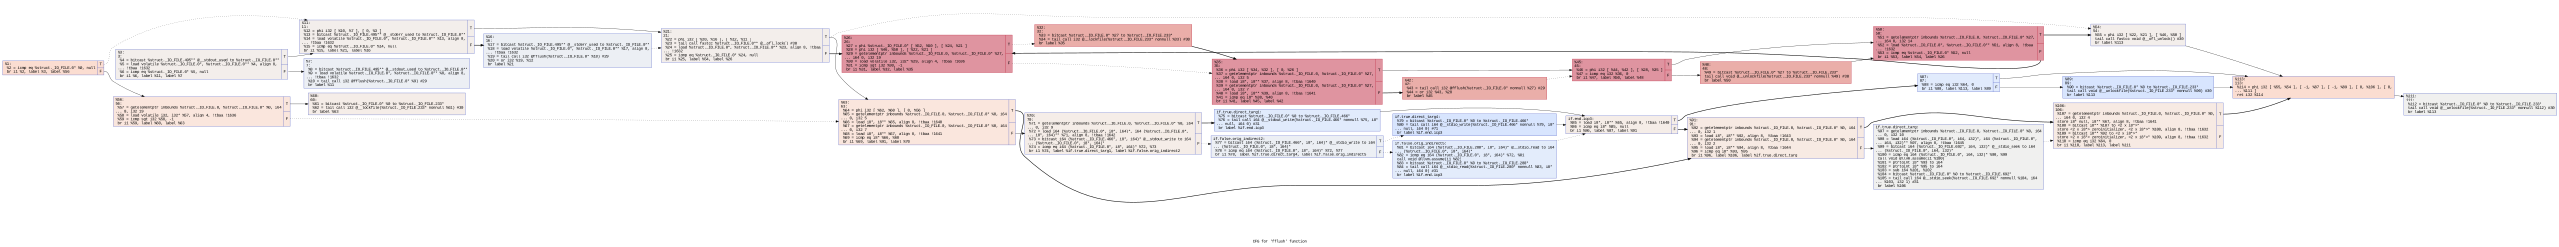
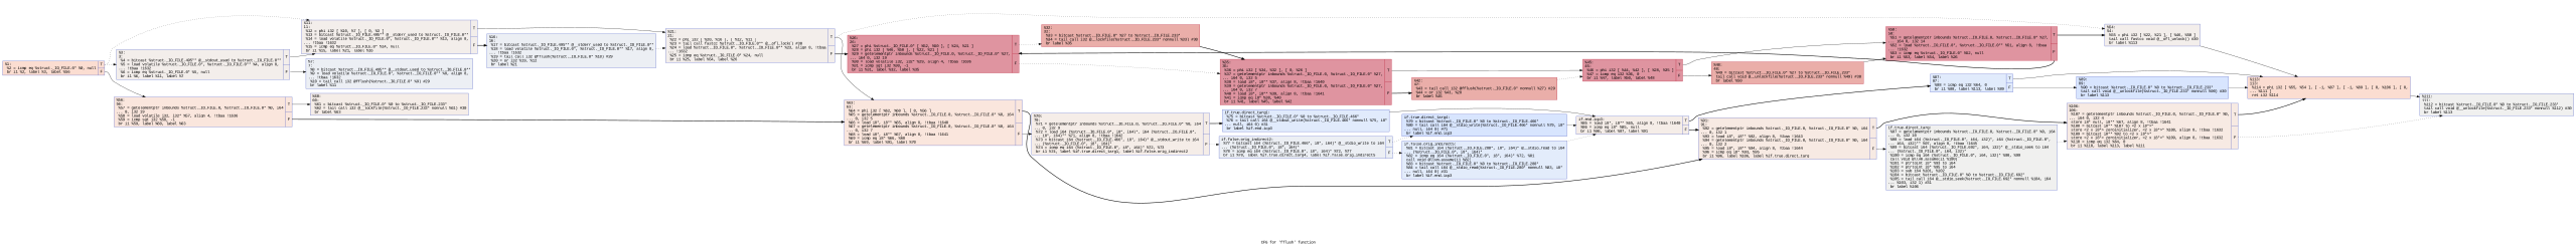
  digraph {
    fontname="Liberation Mono"
    label="CFG for 'fflush' function"
    rankdir=LR
    node [color="#3d50c3ff" fillcolor="#e5d8d170" fontname="Liberation Mono" shape=record style=filled]
    edge [fontname="Liberation Mono" style=solid tailport=s0]
    n1 [fillcolor="#f7b39670" label="{%1:\l  %2 = icmp eq %struct._IO_FILE.0* %0, null\l  br i1 %2, label %3, label %56\l|{<s0>T|<s1>F}}"]
    n2 [label="{%3:\l3:                                                \l  %4 = bitcast %struct._IO_FILE.495** @__stdout_used to %struct._IO_FILE.0**\l  %5 = load volatile %struct._IO_FILE.0*, %struct._IO_FILE.0** %4, align 8,\l... !tbaa !1632\l  %6 = icmp eq %struct._IO_FILE.0* %5, null\l  br i1 %6, label %11, label %7\l|{<s0>T|<s1>F}}"]
    n3 [fillcolor="#f3c7b170" label="{%56:\l56:                                               \l  %57 = getelementptr inbounds %struct._IO_FILE.0, %struct._IO_FILE.0* %0, i64\l... 0, i32 19\l  %58 = load volatile i32, i32* %57, align 4, !tbaa !1636\l  %59 = icmp sgt i32 %58, -1\l  br i1 %59, label %60, label %63\l|{<s0>T|<s1>F}}"]
    n4 [label="{%11:\l11:                                               \l  %12 = phi i32 [ %10, %7 ], [ 0, %3 ]\l  %13 = bitcast %struct._IO_FILE.495** @__stderr_used to %struct._IO_FILE.0**\l  %14 = load volatile %struct._IO_FILE.0*, %struct._IO_FILE.0** %13, align 8,\l... !tbaa !1632\l  %15 = icmp eq %struct._IO_FILE.0* %14, null\l  br i1 %15, label %21, label %16\l|{<s0>T|<s1>F}}"]
    n5 [fillcolor="#d4dbe670" label="{%7:\l7:                                                \l  %8 = bitcast %struct._IO_FILE.495** @__stdout_used to %struct._IO_FILE.0**\l  %9 = load volatile %struct._IO_FILE.0*, %struct._IO_FILE.0** %8, align 8,\l... !tbaa !1632\l  %10 = tail call i32 @fflush(%struct._IO_FILE.0* %9) #29\l  br label %11\l}"]
    n6 [fillcolor="#e8d6cc70" label="{%60:\l60:                                               \l  %61 = bitcast %struct._IO_FILE.0* %0 to %struct._IO_FILE.233*\l  %62 = tail call i32 @__lockfile(%struct._IO_FILE.233* nonnull %61) #30\l  br label %63\l}"]
    n7 [fillcolor="#f3c7b170" label="{%63:\l63:                                               \l  %64 = phi i32 [ %62, %60 ], [ 0, %56 ]\l  %65 = getelementptr inbounds %struct._IO_FILE.0, %struct._IO_FILE.0* %0, i64\l... 0, i32 5\l  %66 = load i8*, i8** %65, align 8, !tbaa !1640\l  %67 = getelementptr inbounds %struct._IO_FILE.0, %struct._IO_FILE.0* %0, i64\l... 0, i32 7\l  %68 = load i8*, i8** %67, align 8, !tbaa !1641\l  %69 = icmp eq i8* %66, %68\l  br i1 %69, label %91, label %70\l|{<s0>T|<s1>F}}"]
    n8 [label="{%21:\l21:                                               \l  %22 = phi i32 [ %20, %16 ], [ %12, %11 ]\l  %23 = tail call fastcc %struct._IO_FILE.0** @__ofl_lock() #30\l  %24 = load %struct._IO_FILE.0*, %struct._IO_FILE.0** %23, align 8, !tbaa\l... !1632\l  %25 = icmp eq %struct._IO_FILE.0* %24, null\l  br i1 %25, label %54, label %26\l|{<s0>T|<s1>F}}"]
    n9 [fillcolor="#d4dbe670" label="{%16:\l16:                                               \l  %17 = bitcast %struct._IO_FILE.495** @__stderr_used to %struct._IO_FILE.0**\l  %18 = load volatile %struct._IO_FILE.0*, %struct._IO_FILE.0** %17, align 8,\l... !tbaa !1632\l  %19 = tail call i32 @fflush(%struct._IO_FILE.0* %18) #29\l  %20 = or i32 %19, %12\l  br label %21\l}"]
    n10 [fillcolor="#eed0c070" label="{%91:\l91:                                               \l  %92 = getelementptr inbounds %struct._IO_FILE.0, %struct._IO_FILE.0* %0, i64\l... 0, i32 1\l  %93 = load i8*, i8** %92, align 8, !tbaa !1643\l  %94 = getelementptr inbounds %struct._IO_FILE.0, %struct._IO_FILE.0* %0, i64\l... 0, i32 2\l  %95 = load i8*, i8** %94, align 8, !tbaa !1644\l  %96 = icmp eq i8* %93, %95\l  br i1 %96, label %106, label %if.true.direct_targ\l|{<s0>T|<s1>F}}"]
    n11 [fillcolor="#e8d6cc70" label="{%70:\l70:                                               \l  %71 = getelementptr inbounds %struct._IO_FILE.0, %struct._IO_FILE.0* %0, i64\l... 0, i32 9\l  %72 = load i64 (%struct._IO_FILE.0*, i8*, i64)*, i64 (%struct._IO_FILE.0*,\l... i8*, i64)** %71, align 8, !tbaa !1642\l  %73 = bitcast i64 (%struct._IO_FILE.466*, i8*, i64)* @__stdout_write to i64\l... (%struct._IO_FILE.0*, i8*, i64)*\l  %74 = icmp eq i64 (%struct._IO_FILE.0*, i8*, i64)* %72, %73\l  br i1 %74, label %if.true.direct_targ1, label %if.false.orig_indirect2\l|{<s0>T|<s1>F}}"]
    n12 [label="{%54:\l54:                                               \l  %55 = phi i32 [ %22, %21 ], [ %46, %50 ]\l  tail call fastcc void @__ofl_unlock() #30\l  br label %113\l}"]
    n13 [color="#b70d28ff" fillcolor="#b70d2870" label="{%26:\l26:                                               \l  %27 = phi %struct._IO_FILE.0* [ %52, %50 ], [ %24, %21 ]\l  %28 = phi i32 [ %46, %50 ], [ %22, %21 ]\l  %29 = getelementptr inbounds %struct._IO_FILE.0, %struct._IO_FILE.0* %27,\l... i64 0, i32 19\l  %30 = load volatile i32, i32* %29, align 4, !tbaa !1636\l  %31 = icmp sgt i32 %30, -1\l  br i1 %31, label %32, label %35\l|{<s0>T|<s1>F}}"]
    n14 [fillcolor="#f7b39670" label="{%113:\l113:                                              \l  %114 = phi i32 [ %55, %54 ], [ -1, %87 ], [ -1, %89 ], [ 0, %106 ], [ 0,\l... %111 ]\l  ret i32 %114\l}"]
    n15 [color="#b70d28ff" fillcolor="#d0473d70" label="{%32:\l32:                                               \l  %33 = bitcast %struct._IO_FILE.0* %27 to %struct._IO_FILE.233*\l  %34 = tail call i32 @__lockfile(%struct._IO_FILE.233* nonnull %33) #30\l  br label %35\l}"]
    n16 [color="#b70d28ff" fillcolor="#b70d2870" label="{%35:\l35:                                               \l  %36 = phi i32 [ %34, %32 ], [ 0, %26 ]\l  %37 = getelementptr inbounds %struct._IO_FILE.0, %struct._IO_FILE.0* %27,\l... i64 0, i32 5\l  %38 = load i8*, i8** %37, align 8, !tbaa !1640\l  %39 = getelementptr inbounds %struct._IO_FILE.0, %struct._IO_FILE.0* %27,\l... i64 0, i32 7\l  %40 = load i8*, i8** %39, align 8, !tbaa !1641\l  %41 = icmp eq i8* %38, %40\l  br i1 %41, label %45, label %42\l|{<s0>T|<s1>F}}"]
    n17 [fillcolor="#dedcdb70" label="{%111:\l111:                                              \l  %112 = bitcast %struct._IO_FILE.0* %0 to %struct._IO_FILE.233*\l  tail call void @__unlockfile(%struct._IO_FILE.233* nonnull %112) #30\l  br label %113\l}"]
    n18 [color="#b70d28ff" fillcolor="#b70d2870" label="{%45:\l45:                                               \l  %46 = phi i32 [ %44, %42 ], [ %28, %35 ]\l  %47 = icmp eq i32 %36, 0\l  br i1 %47, label %50, label %48\l|{<s0>T|<s1>F}}"]
    n19 [color="#b70d28ff" fillcolor="#d0473d70" label="{%42:\l42:                                               \l  %43 = tail call i32 @fflush(%struct._IO_FILE.0* nonnull %27) #29\l  %44 = or i32 %43, %28\l  br label %45\l}"]
    n20 [color="#b70d28ff" fillcolor="#b70d2870" label="{%50:\l50:                                               \l  %51 = getelementptr inbounds %struct._IO_FILE.0, %struct._IO_FILE.0* %27,\l... i64 0, i32 14\l  %52 = load %struct._IO_FILE.0*, %struct._IO_FILE.0** %51, align 8, !tbaa\l... !1632\l  %53 = icmp eq %struct._IO_FILE.0* %52, null\l  br i1 %53, label %54, label %26\l|{<s0>T|<s1>F}}"]
    n21 [color="#b70d28ff" fillcolor="#d0473d70" label="{%48:\l48:                                               \l  %49 = bitcast %struct._IO_FILE.0* %27 to %struct._IO_FILE.233*\l  tail call void @__unlockfile(%struct._IO_FILE.233* nonnull %49) #30\l  br label %50\l}"]
    n22 [fillcolor="#eed0c070" label="{%106:\l106:                                              \l  %107 = getelementptr inbounds %struct._IO_FILE.0, %struct._IO_FILE.0* %0,\l... i64 0, i32 4\l  store i8* null, i8** %67, align 8, !tbaa !1641\l  %108 = bitcast i8** %107 to \<2 x i8*\>*\l  store \<2 x i8*\> zeroinitializer, \<2 x i8*\>* %108, align 8, !tbaa !1632\l  %109 = bitcast i8** %92 to \<2 x i8*\>*\l  store \<2 x i8*\> zeroinitializer, \<2 x i8*\>* %109, align 8, !tbaa !1632\l  %110 = icmp eq i32 %64, 0\l  br i1 %110, label %113, label %111\l|{<s0>T|<s1>F}}"]
    n23 [fillcolor="#dedcdb70" label="{if.true.direct_targ:                              \l  %97 = getelementptr inbounds %struct._IO_FILE.0, %struct._IO_FILE.0* %0, i64\l... 0, i32 10\l  %98 = load i64 (%struct._IO_FILE.0*, i64, i32)*, i64 (%struct._IO_FILE.0*,\l... i64, i32)** %97, align 8, !tbaa !1645\l  %99 = bitcast i64 (%struct._IO_FILE.692*, i64, i32)* @__stdio_seek to i64\l... (%struct._IO_FILE.0*, i64, i32)*\l  %100 = icmp eq i64 (%struct._IO_FILE.0*, i64, i32)* %98, %99\l  call void @llvm.assume(i1 %100)\l  %101 = ptrtoint i8* %93 to i64\l  %102 = ptrtoint i8* %95 to i64\l  %103 = sub i64 %101, %102\l  %104 = bitcast %struct._IO_FILE.0* %0 to %struct._IO_FILE.692*\l  %105 = tail call i64 @__stdio_seek(%struct._IO_FILE.692* nonnull %104, i64\l... %103, i32 1) #31\l  br label %106\l}"]
    n24 [fillcolor="#bbd1f870" label="{if.true.direct_targ1:                             \l  %75 = bitcast %struct._IO_FILE.0* %0 to %struct._IO_FILE.466*\l  %76 = tail call i64 @__stdout_write(%struct._IO_FILE.466* nonnull %75, i8*\l... null, i64 0) #31\l  br label %if.end.icp3\l}"]
    n25 [fillcolor="#d4dbe670" label="{if.false.orig_indirect2:                          \l  %77 = bitcast i64 (%struct._IO_FILE.466*, i8*, i64)* @__stdio_write to i64\l... (%struct._IO_FILE.0*, i8*, i64)*\l  %78 = icmp eq i64 (%struct._IO_FILE.0*, i8*, i64)* %72, %77\l  br i1 %78, label %if.true.direct_targ4, label %if.false.orig_indirect5\l|{<s0>T|<s1>F}}"]
    n26 [fillcolor="#e8d6cc70" label="{if.end.icp3:                                      \l  %85 = load i8*, i8** %65, align 8, !tbaa !1640\l  %86 = icmp eq i8* %85, null\l  br i1 %86, label %87, label %91\l|{<s0>T|<s1>F}}"]
    n27 [fillcolor="#a7c5fe70" label="{if.true.direct_targ4:                             \l  %79 = bitcast %struct._IO_FILE.0* %0 to %struct._IO_FILE.466*\l  %80 = tail call i64 @__stdio_write(%struct._IO_FILE.466* nonnull %79, i8*\l... null, i64 0) #71\l  br label %if.end.icp3\l}"]
    n28 [fillcolor="#bfd3f670" label="{if.false.orig_indirect5:                          \l  %81 = bitcast i64 (%struct._IO_FILE.280*, i8*, i64)* @__stdio_read to i64\l... (%struct._IO_FILE.0*, i8*, i64)*\l  %82 = icmp eq i64 (%struct._IO_FILE.0*, i8*, i64)* %72, %81\l  call void @llvm.assume(i1 %82)\l  %83 = bitcast %struct._IO_FILE.0* %0 to %struct._IO_FILE.280*\l  %84 = tail call i64 @__stdio_read(%struct._IO_FILE.280* nonnull %83, i8*\l... null, i64 0) #31\l  br label %if.end.icp3\l}"]
    n29 [fillcolor="#bbd1f870" label="{%87:\l87:                                               \l  %88 = icmp eq i32 %64, 0\l  br i1 %88, label %113, label %89\l|{<s0>T|<s1>F}}"]
    n30 [fillcolor="#a7c5fe70" label="{%89:\l89:                                               \l  %90 = bitcast %struct._IO_FILE.0* %0 to %struct._IO_FILE.233*\l  tail call void @__unlockfile(%struct._IO_FILE.233* nonnull %90) #30\l  br label %113\l}"]
+   n1 -> n2 [style=dotted]
    n1 -> n3 [tailport=s1]
    n1 -> n4 [style=dotted]
    n2 -> n4
    n2 -> n5 [tailport=s1]
    n3 -> n6
-   n3 -> n7 [style=dotted tailport=s1]
+   n3 -> n7 [style=bold tailport=s1]
    n4 -> n8
    n4 -> n9 [style=bold tailport=s1]
    n7 -> n10 [style=bold]
    n7 -> n11 [tailport=s1]
    n8 -> n7
    n8 -> n12 [style=dotted]
    n8 -> n13 [style=bold tailport=s1]
    n9 -> n8 [style=dotted]
    n10 -> n22 [style=bold]
    n10 -> n23 [tailport=s1]
    n11 -> n24 [style=bold]
    n11 -> n25 [style=dotted tailport=s1]
    n12 -> n14
    n13 -> n15 [style=dotted]
    n13 -> n16 [style=dotted tailport=s1]
    n14 -> n17
    n15 -> n16 [style=bold]
    n16 -> n18
    n16 -> n19 [style=bold tailport=s1]
    n18 -> n20
    n18 -> n21 [tailport=s1]
    n19 -> n18 [style=dotted]
    n20 -> n12 [style=bold]
    n20 -> n13 [style=bold tailport=s1]
    n21 -> n20
    n22 -> n14 [style=bold]
+   n22 -> n17 [style=dotted tailport=s1]
    n23 -> n22 [style=dotted]
    n24 -> n26
    n25 -> n27 [style=dotted]
    n25 -> n28 [style=dotted tailport=s1]
    n26 -> n10 [style=bold tailport=s1]
    n26 -> n29 [style=bold]
    n27 -> n26
    n28 -> n26 [style=dotted]
    n29 -> n14
    n29 -> n30 [tailport=s1]
    n30 -> n14
  }
